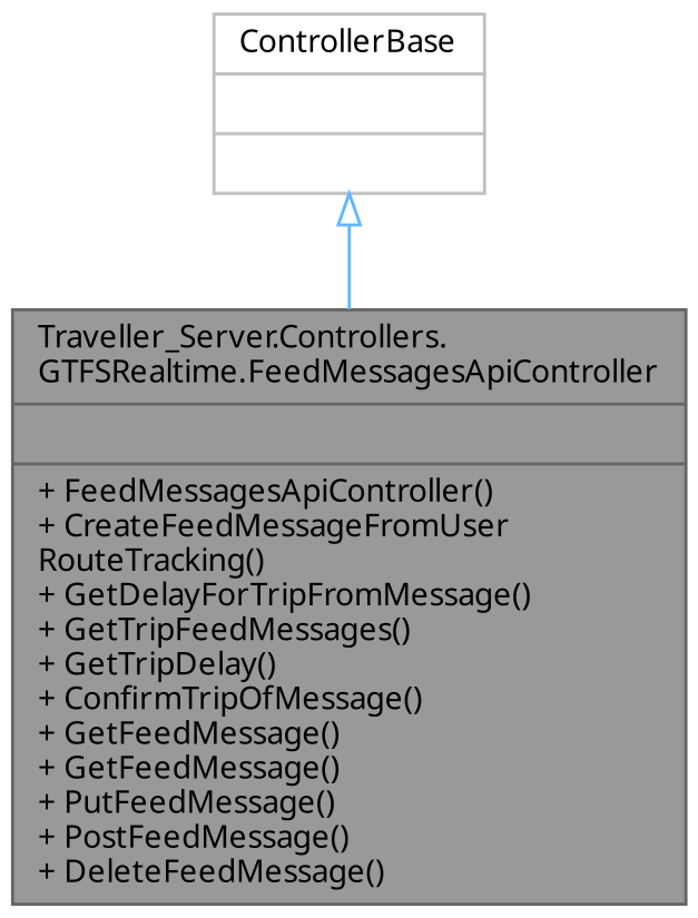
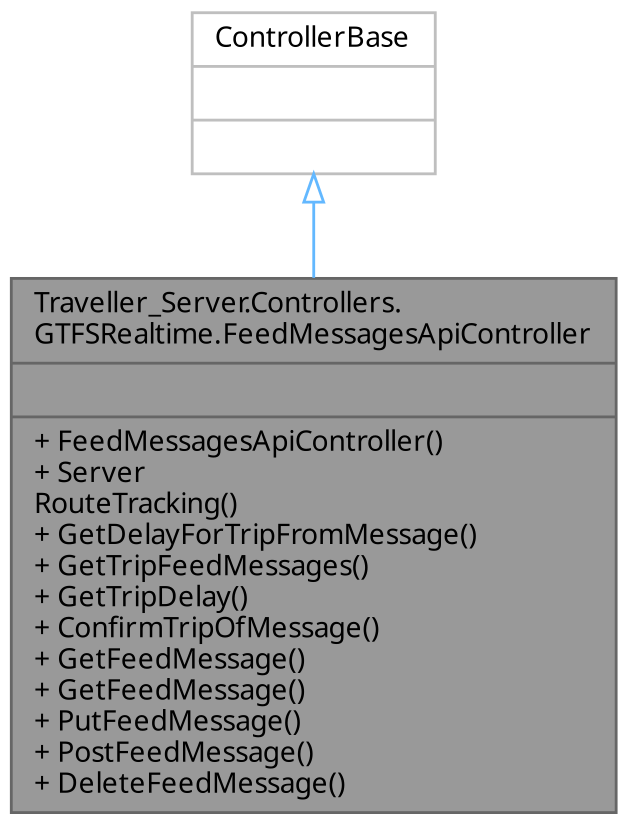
  digraph {
    fontname="Noto Sans"
    node [fontname="Noto Sans" fontsize=10 shape=record style=filled]
-   n1 [color=gray40 fillcolor=grey60 fontcolor=black height=0.2 label="{Traveller_Server.Controllers.\lGTFSRealtime.FeedMessagesApiController\n||+ FeedMessagesApiController()\l+ CreateFeedMessageFromUser\lRouteTracking()\l+ GetDelayForTripFromMessage()\l+ GetTripFeedMessages()\l+ GetTripDelay()\l+ ConfirmTripOfMessage()\l+ GetFeedMessage()\l+ GetFeedMessage()\l+ PutFeedMessage()\l+ PostFeedMessage()\l+ DeleteFeedMessage()\l}" width=0.4]
+   n1 [color=gray40 fillcolor=grey60 fontcolor=black height=0.2 label="{Traveller_Server.Controllers.\lGTFSRealtime.FeedMessagesApiController\n||+ FeedMessagesApiController()\l+ Server\lRouteTracking()\l+ GetDelayForTripFromMessage()\l+ GetTripFeedMessages()\l+ GetTripDelay()\l+ ConfirmTripOfMessage()\l+ GetFeedMessage()\l+ GetFeedMessage()\l+ PutFeedMessage()\l+ PostFeedMessage()\l+ DeleteFeedMessage()\l}" width=0.4]
    n2 [color=grey75 fillcolor=white height=0.2 label="{ControllerBase\n||}" width=0.4]
    n2 -> n1 [arrowtail=onormal color=steelblue1 dir=back fontname="Noto Sans" fontsize=10 labelfontname=Helvetica labelfontsize=10 style=solid]
  }
